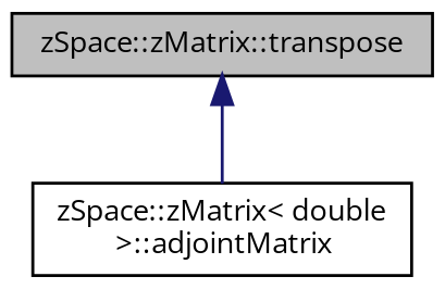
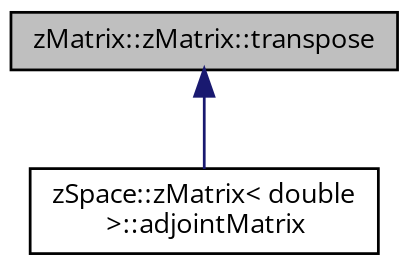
  digraph {
    rankdir=TB
    fontname="Open Sans"
    node [color=black fontname="Open Sans" fontsize=10 shape=record style=filled]
-   n1 [fillcolor=grey75 fontcolor=black height=0.2 label="zSpace::zMatrix::transpose" width=0.4]
+   n1 [fillcolor=grey75 fontcolor=black height=0.2 label="zMatrix::zMatrix::transpose" width=0.4]
    n2 [fillcolor=white height=0.2 label="zSpace::zMatrix\< double\l \>::adjointMatrix" width=0.4]
    n1 -> n2 [color=midnightblue dir=back fontname="Open Sans" fontsize=10 labelfontname=Helvetica labelfontsize=10 style=solid]
  }
